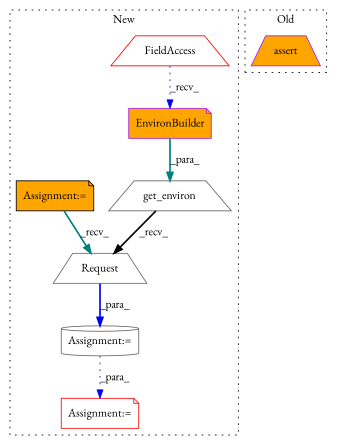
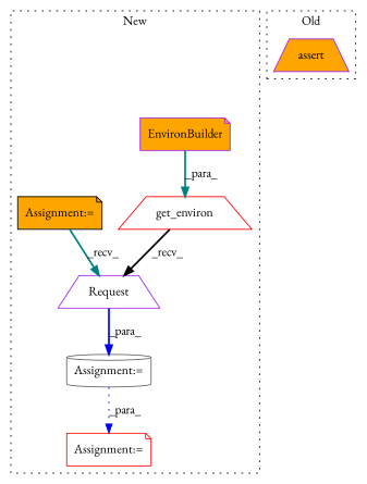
  digraph {
    fontname="EB Garamond"
    node [a=32 color=red fillcolor=white fontname="EB Garamond" l=8 shape=trapezium style=filled]
    edge [color=blue fontname="EB Garamond" style=bold]
-   n1 [color=gray40 l=13 label=get_environ s=2681]
+   n1 [l=13 label=get_environ s=2681]
    n2 [color=purple fillcolor=orange l=16 label=EnvironBuilder s=2664 shape=note]
-   n3 [a=22 label=FieldAccess s=2650]
-   n4 [color=gray40 l="8,1" label=Request s="2642,2694"]
+   n4 [color=purple l="8,1" label=Request s="2642,2694"]
    n5 [a=7 l=1 label="Assignment:=" s=2702 shape=note]
    n6 [a=7 color=black fillcolor=orange label="Assignment:=" s=2171 shape=note]
    n7 [a=7 color=gray40 l=1 label="Assignment:=" s=2632 shape=cylinder]
    n8 [color=purple fillcolor=orange l="19,1" label=assert s="2430,2516"]
    subgraph cluster_1 {
      label=New
      style=dotted
      n1
      n2
-     n3
      n4
      n5
      n6
      n7
    }
    subgraph cluster_2 {
      label=Old
      style=dotted
      n8
    }
    n1 -> n4 [color=black label=_recv_]
    n2 -> n1 [color=teal label=_para_]
-   n3 -> n2 [label=_recv_ style=dotted]
    n4 -> n7 [label=_para_]
    n6 -> n4 [color=teal label=_recv_]
    n7 -> n5 [label=_para_ style=dotted]
  }
